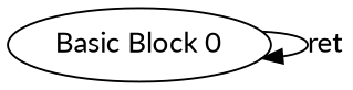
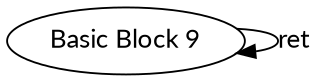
  digraph {
    fontname=Lato
-   n1 [label="Basic Block 0" fontname=Lato]
+   n1 [label="Basic Block 9" fontname=Lato]
    n1 -> n1 [label=ret fontname=Lato]
  }
